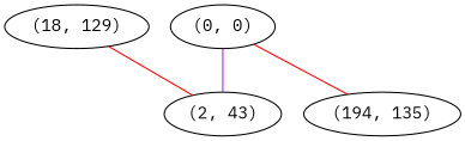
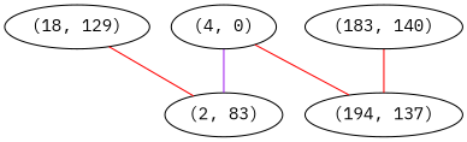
  graph {
    fontname="IBM Plex Mono"
    node [fontname="IBM Plex Mono"]
    edge [color=red fontname="IBM Plex Mono" weight=1]
    n1 [label="(18, 129)"]
-   "(2, 83)" [label="(2, 43)"]
-   "(194, 137)" [label="(194, 135)"]
-   "(0, 0)"
+   "(2, 83)"
+   "(183, 140)"
+   "(194, 137)"
+   "(0, 0)" [label="(4, 0)"]
    n1 -- "(2, 83)"
+   "(183, 140)" -- "(194, 137)"
    "(0, 0)" -- "(2, 83)" [color=purple weight=4]
    "(0, 0)" -- "(194, 137)"
  }
